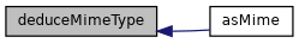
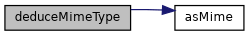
  digraph {
    rankdir=LR
    node [color=black fontname=Helvetica fontsize=10 shape=record style=filled]
    n1 [fillcolor=grey75 fontcolor=black height=0.2 label=deduceMimeType width=0.4]
    n2 [fillcolor=white height=0.2 label=asMime width=0.4]
-   n1 -> n2 [color=midnightblue dir=back fontname=Helvetica fontsize=10 labelfontname=Helvetica labelfontsize=10 style=solid]
+   n2 -> n1 [color=midnightblue dir=back fontname=Helvetica fontsize=10 labelfontname=Helvetica labelfontsize=10 style=solid]
  }
